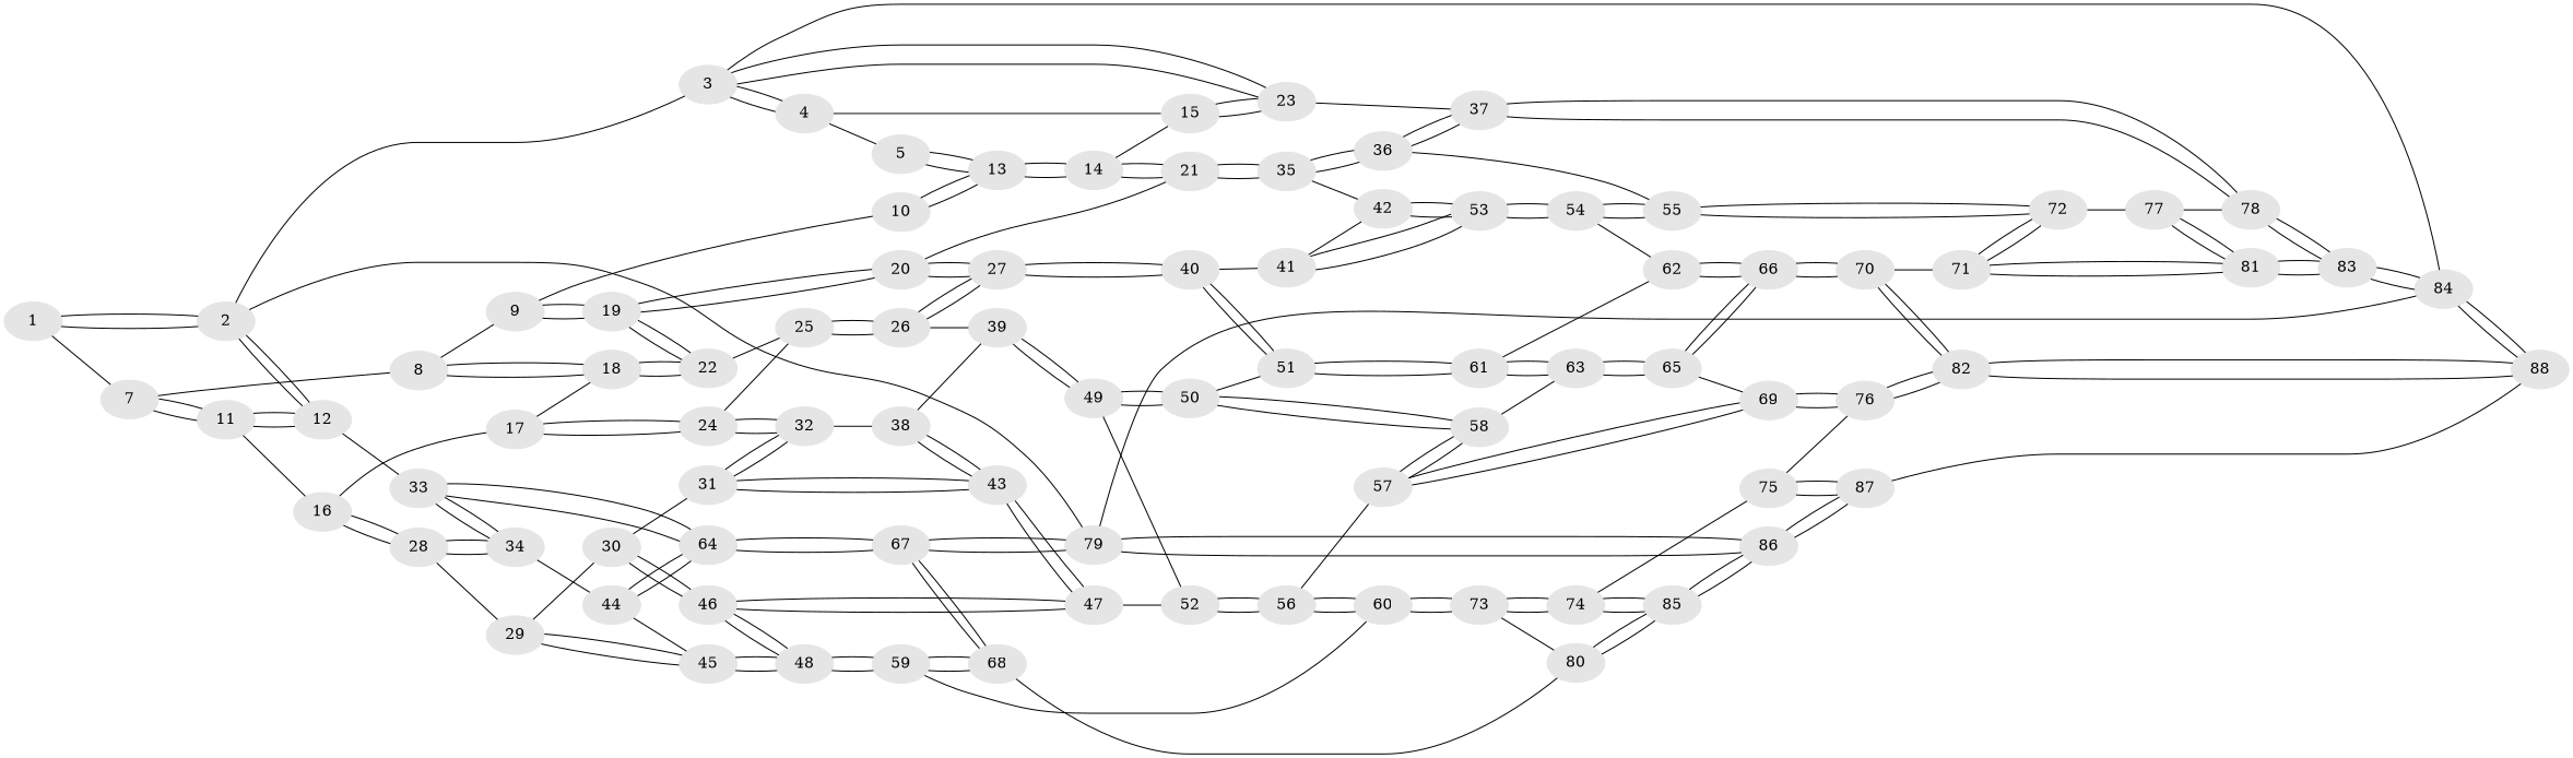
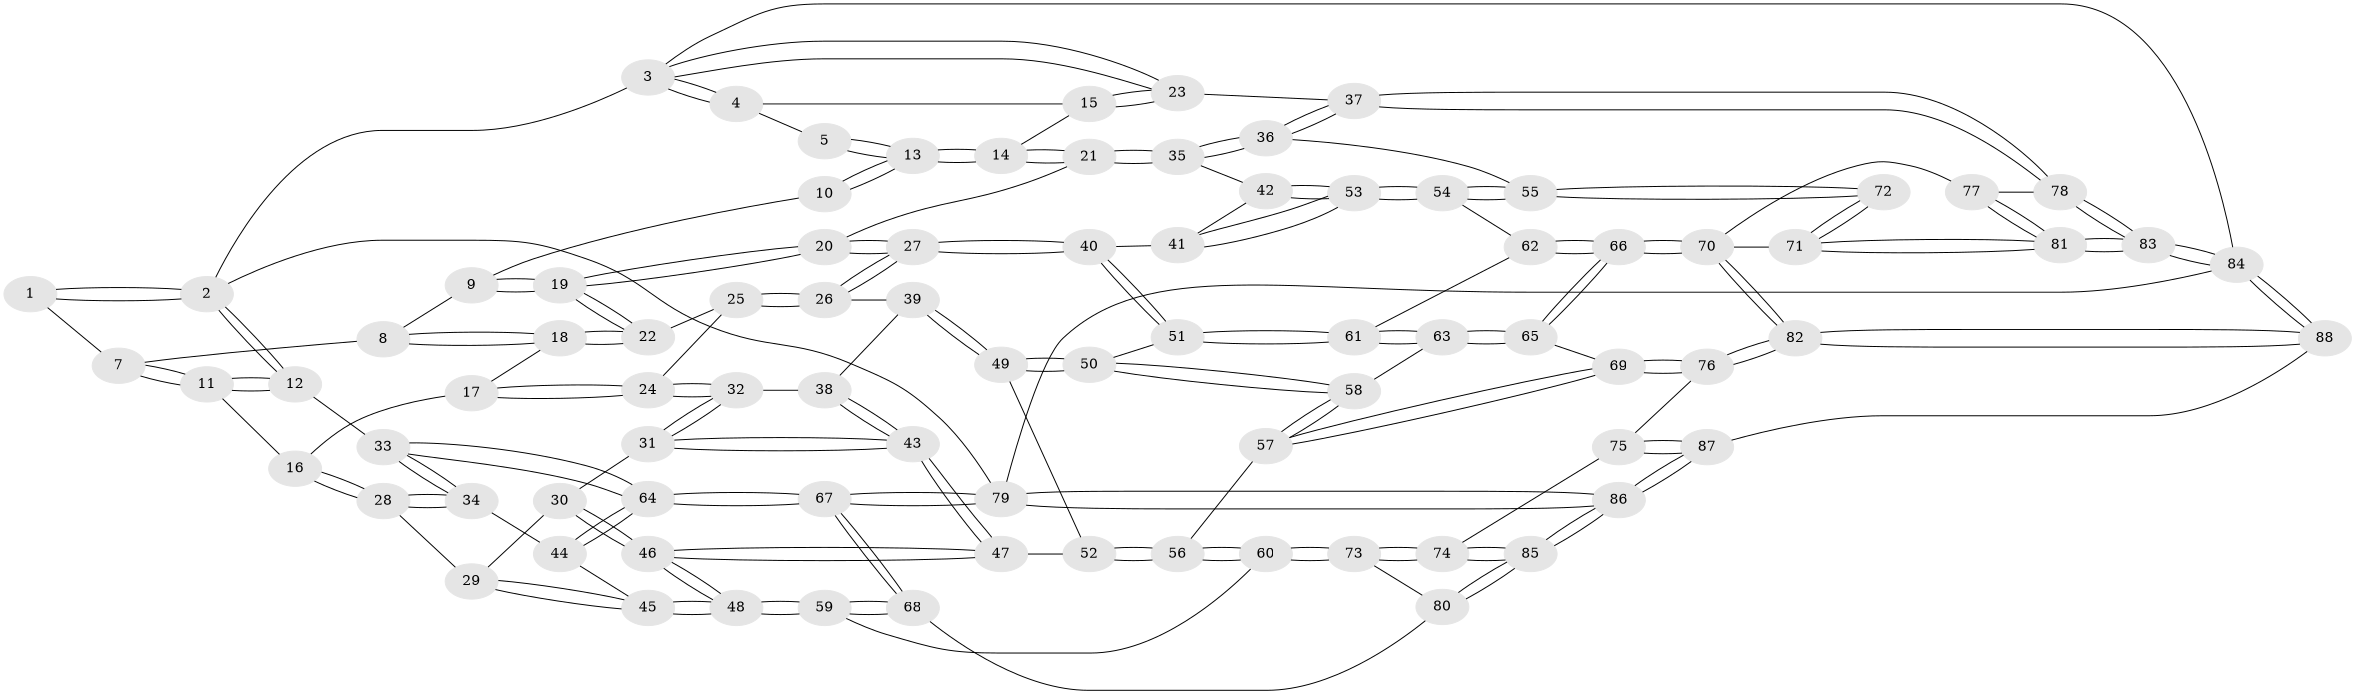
  graph {
    rankdir=LR
    node [color=gray90 style=filled]
    1
    2
    7
    3
    12
    79
    8
    11
    4
    23
    84
    33
    86
    5
    15
    37
    88
    13
    14
    10
    9
    18
    16
    19
    22
    20
    17
    28
    34
    64
    21
    35
    24
    29
    25
    32
    27
    40
    36
    42
    26
    78
    38
    39
    49
    41
    51
    30
    45
    44
    31
    46
    48
    43
    47
    67
    55
    53
    72
    83
    52
    50
    61
    54
    59
    56
    60
    68
    58
    63
    62
    57
    66
    77
    69
    73
    76
    65
    80
    74
    70
    71
    82
    85
    81
    75
    87
    1 -- 2
    1 -- 2
    1 -- 7
    2 -- 3
    2 -- 12
    2 -- 12
    2 -- 79
    7 -- 8
    7 -- 11
    7 -- 11
    3 -- 4
    3 -- 4
    3 -- 23
    3 -- 23
    3 -- 84
    12 -- 33
    79 -- 84
    79 -- 86
    79 -- 86
    8 -- 9
    8 -- 18
    8 -- 18
    11 -- 12
    11 -- 12
    11 -- 16
    4 -- 5
    4 -- 15
    23 -- 37
    84 -- 88
    84 -- 88
    33 -- 34
    33 -- 34
    33 -- 64
    33 -- 64
    86 -- 87
    86 -- 87
    5 -- 13
    5 -- 13
    15 -- 23
    15 -- 23
    37 -- 78
    37 -- 78
    13 -- 14
    13 -- 14
    14 -- 15
    14 -- 21
    14 -- 21
    10 -- 13
    10 -- 13
    9 -- 10
    9 -- 19
    9 -- 19
    18 -- 22
    18 -- 22
    16 -- 17
    16 -- 28
    16 -- 28
    19 -- 22
    19 -- 22
    19 -- 20
    19 -- 20
    22 -- 25
    20 -- 21
    20 -- 27
    20 -- 27
    17 -- 18
    17 -- 24
    17 -- 24
    28 -- 34
    28 -- 34
    28 -- 29
    34 -- 44
    64 -- 67
    64 -- 67
    21 -- 35
    21 -- 35
    35 -- 36
    35 -- 36
    35 -- 42
    24 -- 25
    24 -- 32
    24 -- 32
    29 -- 30
    29 -- 45
    29 -- 45
    25 -- 26
    25 -- 26
    32 -- 38
    27 -- 40
    27 -- 40
    40 -- 41
    40 -- 51
    40 -- 51
    36 -- 37
    36 -- 37
    36 -- 55
    42 -- 53
    42 -- 53
    26 -- 27
    26 -- 27
    26 -- 39
    78 -- 83
    78 -- 83
    38 -- 39
    38 -- 43
    38 -- 43
    39 -- 49
    39 -- 49
    49 -- 52
    49 -- 50
    49 -- 50
    41 -- 42
    41 -- 53
    41 -- 53
    51 -- 61
    51 -- 61
    30 -- 31
    30 -- 46
    30 -- 46
    45 -- 48
    45 -- 48
    44 -- 64
    44 -- 64
    44 -- 45
    31 -- 32
    31 -- 32
    31 -- 43
    31 -- 43
    46 -- 48
    46 -- 48
    46 -- 47
    46 -- 47
    48 -- 59
    48 -- 59
    43 -- 47
    43 -- 47
    47 -- 52
    67 -- 79
    67 -- 79
    67 -- 68
    67 -- 68
    55 -- 72
    55 -- 72
    53 -- 54
    53 -- 54
-   72 -- 77
+   70 -- 77
    83 -- 84
    83 -- 84
    52 -- 56
    52 -- 56
    50 -- 51
    50 -- 58
    50 -- 58
    61 -- 63
    61 -- 63
    61 -- 62
    54 -- 55
    54 -- 55
    54 -- 62
    59 -- 60
    59 -- 68
    59 -- 68
    56 -- 60
    56 -- 60
    56 -- 57
    60 -- 73
    60 -- 73
    68 -- 80
    58 -- 63
    63 -- 65
    63 -- 65
    62 -- 66
    62 -- 66
    57 -- 58
    57 -- 58
    57 -- 69
    57 -- 69
    66 -- 70
    66 -- 70
    77 -- 78
    77 -- 81
    77 -- 81
    69 -- 76
    69 -- 76
    73 -- 80
    73 -- 74
    73 -- 74
    76 -- 82
    76 -- 82
    65 -- 66
    65 -- 66
    65 -- 69
    80 -- 85
    80 -- 85
    74 -- 85
    74 -- 85
    74 -- 75
    70 -- 71
    70 -- 82
    70 -- 82
    71 -- 72
    71 -- 72
    71 -- 81
    71 -- 81
    82 -- 88
    82 -- 88
    85 -- 86
    85 -- 86
    81 -- 83
    81 -- 83
    75 -- 76
    75 -- 87
    75 -- 87
    87 -- 88
  }
